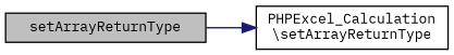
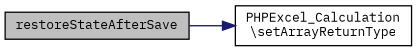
  digraph {
    rankdir=LR
    fontname="IBM Plex Mono"
    node [color=black fontname="IBM Plex Mono" fontsize=10 shape=record style=filled]
-   n1 [fillcolor=grey75 fontcolor=black height=0.2 label=setArrayReturnType width=0.4]
+   n1 [fillcolor=grey75 fontcolor=black height=0.2 label=restoreStateAfterSave width=0.4]
    n2 [fillcolor=white height=0.2 label="PHPExcel_Calculation\l\\setArrayReturnType" width=0.4]
    n1 -> n2 [color=midnightblue fontname="IBM Plex Mono" fontsize=10 labelfontname=Helvetica labelfontsize=10 style=solid]
  }
